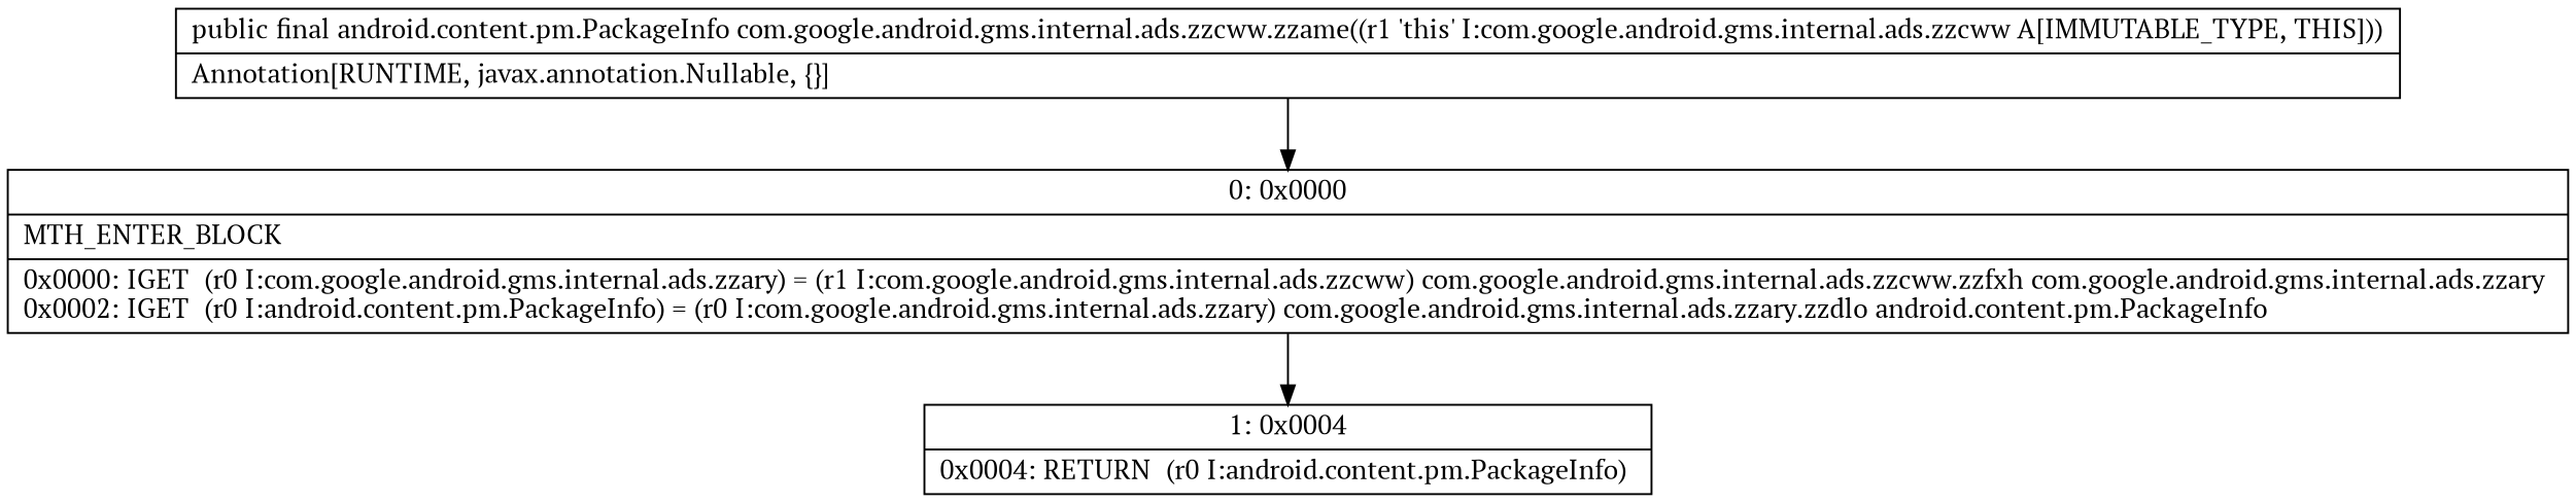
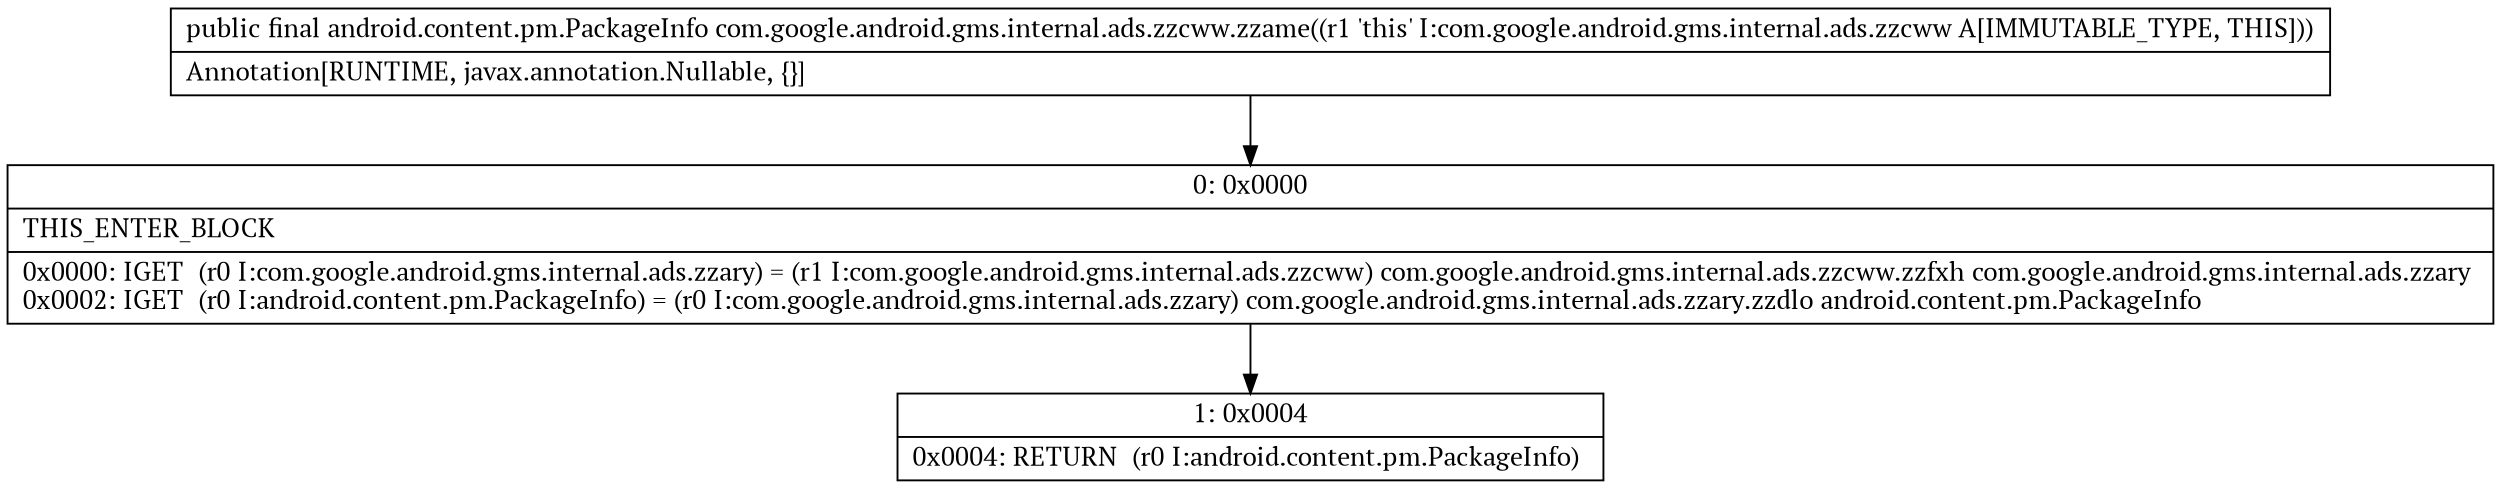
  digraph {
    fontname="PT Serif"
    node [shape=record fontname="PT Serif"]
    edge [fontname="PT Serif"]
-   n1 [label="{0\:\ 0x0000|MTH_ENTER_BLOCK\l|0x0000: IGET  (r0 I:com.google.android.gms.internal.ads.zzary) = (r1 I:com.google.android.gms.internal.ads.zzcww) com.google.android.gms.internal.ads.zzcww.zzfxh com.google.android.gms.internal.ads.zzary \l0x0002: IGET  (r0 I:android.content.pm.PackageInfo) = (r0 I:com.google.android.gms.internal.ads.zzary) com.google.android.gms.internal.ads.zzary.zzdlo android.content.pm.PackageInfo \l}"]
+   n1 [label="{0\:\ 0x0000|THIS_ENTER_BLOCK\l|0x0000: IGET  (r0 I:com.google.android.gms.internal.ads.zzary) = (r1 I:com.google.android.gms.internal.ads.zzcww) com.google.android.gms.internal.ads.zzcww.zzfxh com.google.android.gms.internal.ads.zzary \l0x0002: IGET  (r0 I:android.content.pm.PackageInfo) = (r0 I:com.google.android.gms.internal.ads.zzary) com.google.android.gms.internal.ads.zzary.zzdlo android.content.pm.PackageInfo \l}"]
    n2 [label="{1\:\ 0x0004|0x0004: RETURN  (r0 I:android.content.pm.PackageInfo) \l}"]
    n3 [label="{public final android.content.pm.PackageInfo com.google.android.gms.internal.ads.zzcww.zzame((r1 'this' I:com.google.android.gms.internal.ads.zzcww A[IMMUTABLE_TYPE, THIS]))  | Annotation[RUNTIME, javax.annotation.Nullable, \{\}]\l}"]
    n1 -> n2
    n3 -> n1
  }
